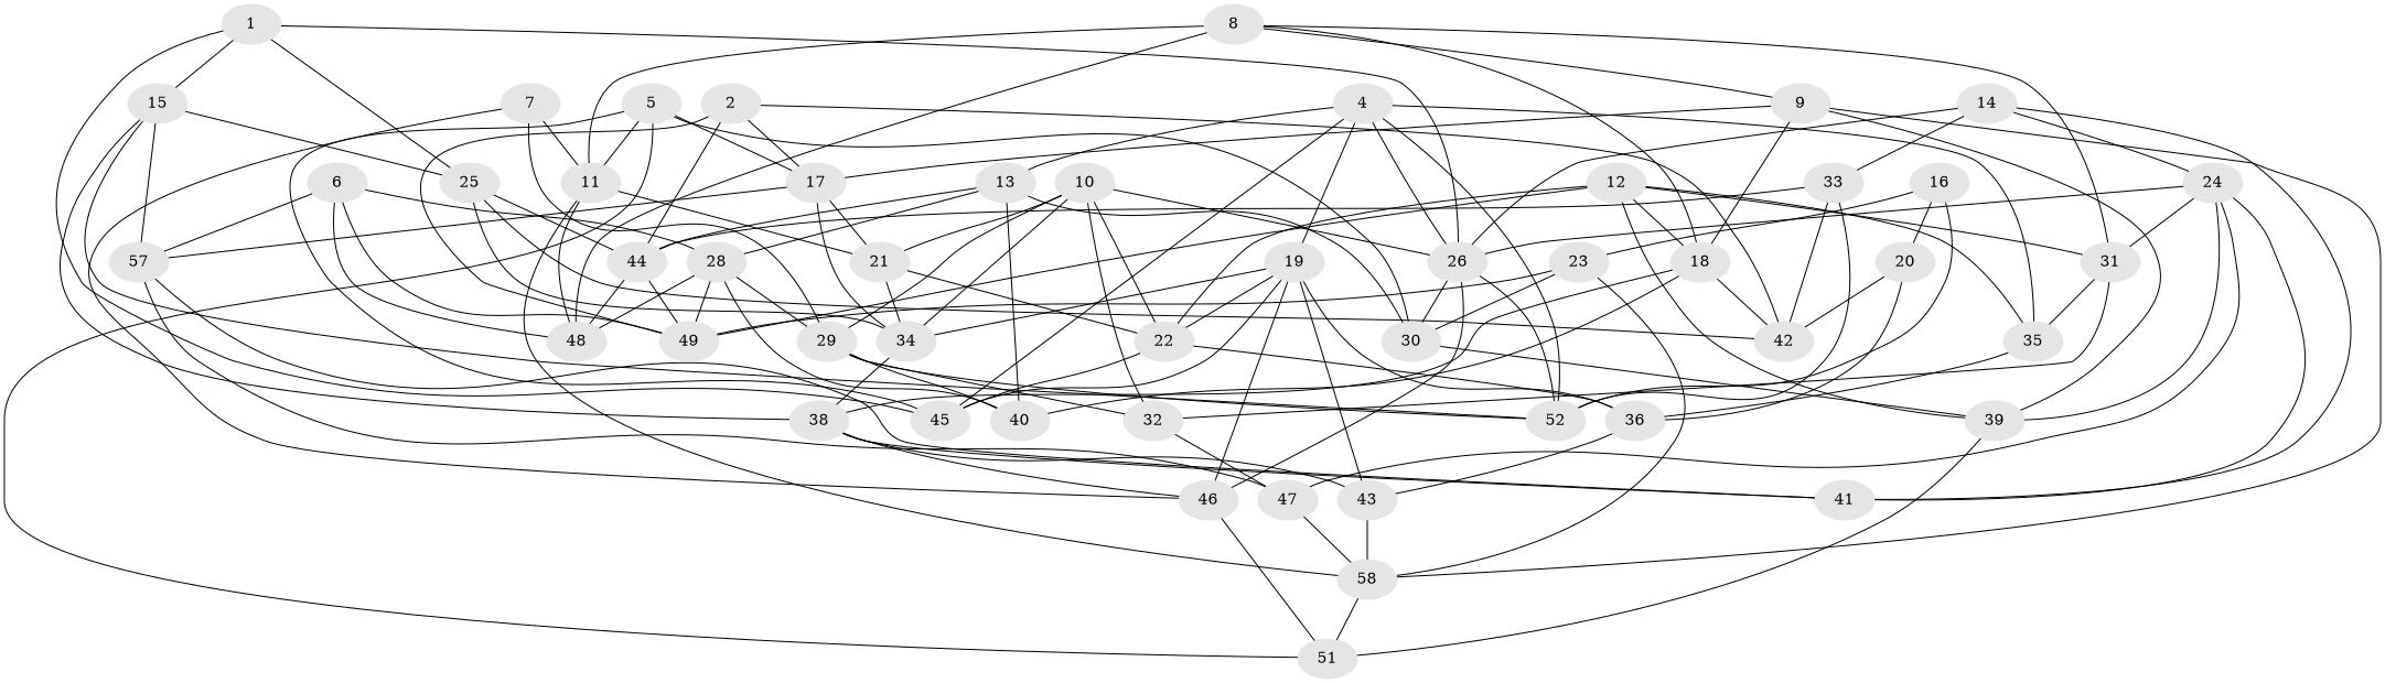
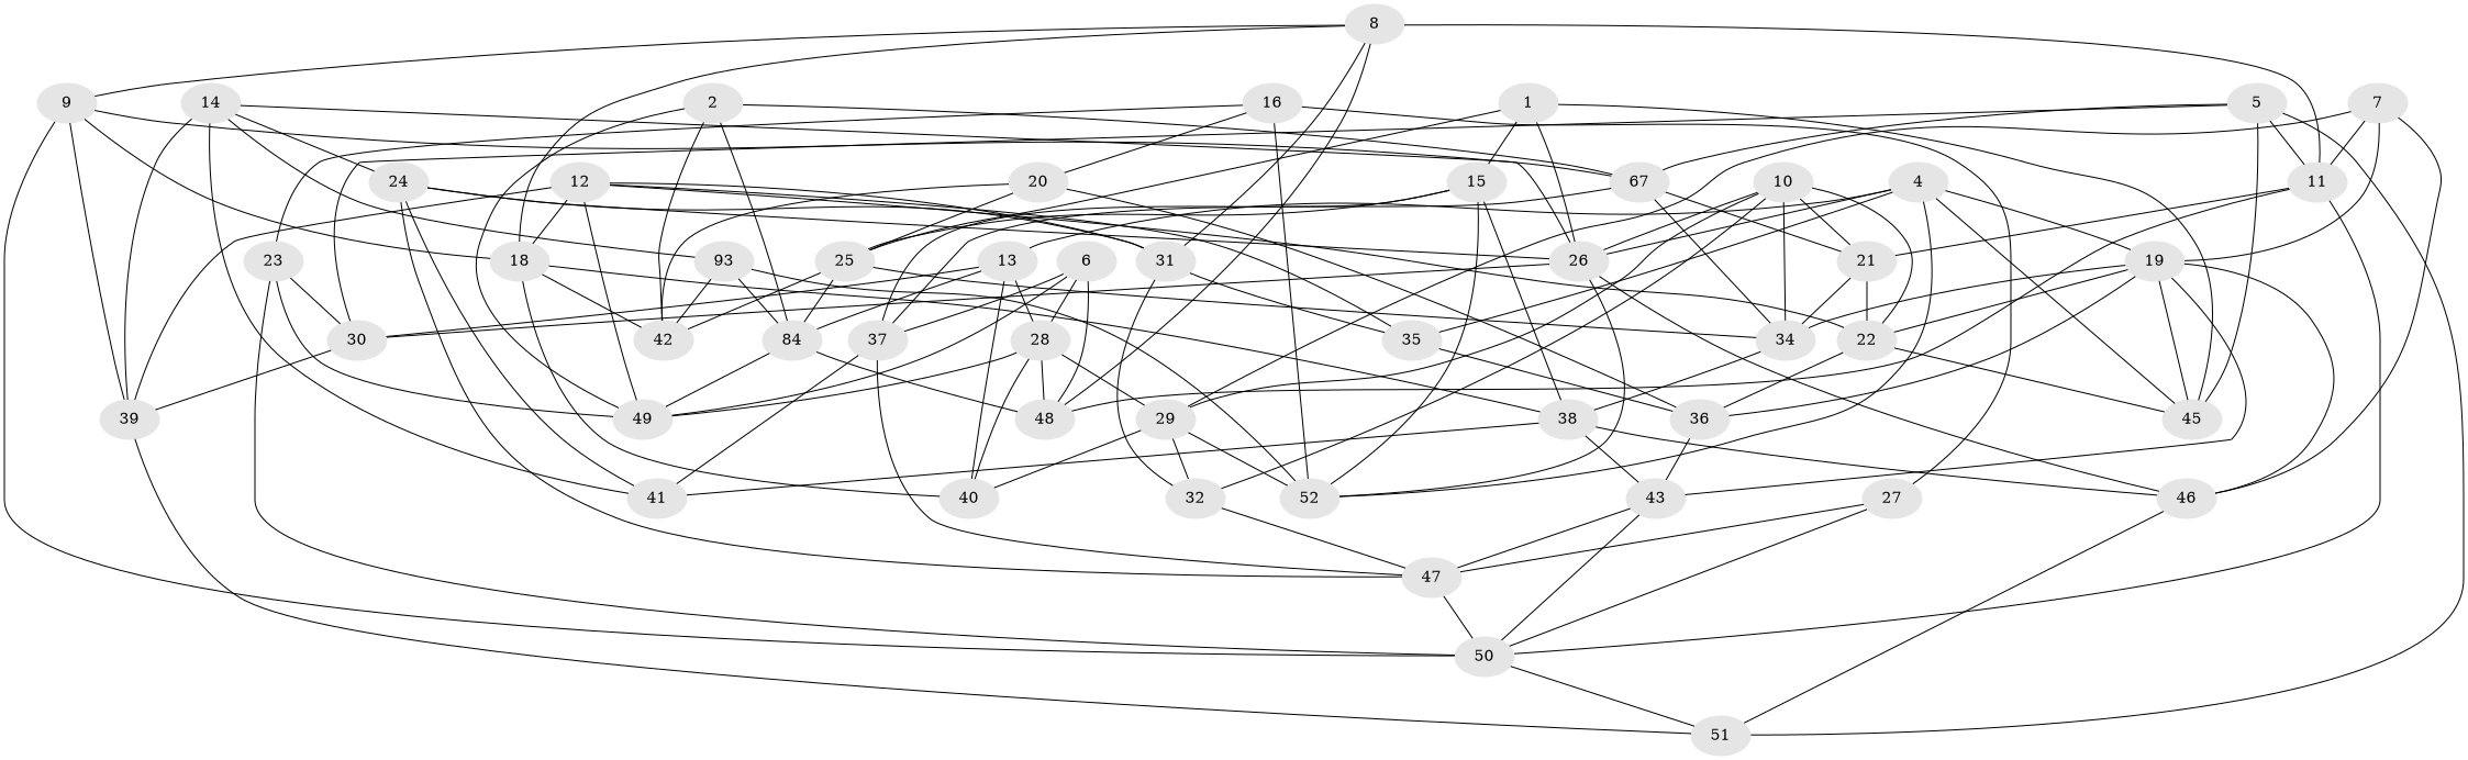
  graph {
    node [color=gray90 style=filled]
    edge [weight=1.0]
    1
    15
    25
    26
    45
    52
-   37 [label=57]
+   37
    38
    42
-   44
+   44 [label=84]
    34
    30
    46
    2
-   17
+   17 [label=67]
    49
    21
    48
    16
    20
    23
+   27
    36
    43
    4
    13
    19
    35
    28
    40
    22
    5
    11
    51
-   50 [label=58]
+   50
    39
    6
    29
    41
    47
    7
    32
    8
    9
    18
    31
    10
    12
    14
    24
-   33
+   33 [label=93]
    1 -- 15
    1 -- 25
    1 -- 26
    1 -- 45
    15 -- 25
    15 -- 52
    15 -- 37 [weight=2.0]
    15 -- 38
    25 -- 42
    25 -- 44
    25 -- 34
    26 -- 52
    26 -- 30
    26 -- 46
    37 -- 41
    37 -- 47
    38 -- 46
    38 -- 43
    38 -- 41
    44 -- 49
    44 -- 48
    34 -- 38
    30 -- 39
    46 -- 51
    2 -- 42
    2 -- 44
    2 -- 17
    2 -- 49
    17 -- 37
    17 -- 34
    17 -- 21
    21 -- 34
    21 -- 22
    16 -- 52 [weight=3.0]
    16 -- 20 [weight=2.0]
    16 -- 23
+   16 -- 27 [weight=2.0]
+   20 -- 25
    20 -- 42 [weight=2.0]
    20 -- 36
    23 -- 30
    23 -- 49
    23 -- 50
+   27 -- 50
+   27 -- 47
    36 -- 43
    43 -- 50
+   43 -- 47
    4 -- 26
    4 -- 45
    4 -- 52
    4 -- 13
    4 -- 19
    4 -- 35
    13 -- 44
    13 -- 30 [weight=2.0]
    13 -- 28
    13 -- 40
    19 -- 45
    19 -- 34
    19 -- 46 [weight=2.0]
    19 -- 36
    19 -- 43 [weight=2.0]
    19 -- 22
    35 -- 36
    28 -- 49
    28 -- 48
    28 -- 40
    28 -- 29
    22 -- 45
    22 -- 36
    5 -- 45 [weight=2.0]
    5 -- 30
    5 -- 17
    5 -- 11
    5 -- 51
    11 -- 21 [weight=2.0]
    11 -- 48
    11 -- 50
    50 -- 51
    39 -- 51
    6 -- 37
    6 -- 49
    6 -- 48
    6 -- 28
    29 -- 52
    29 -- 40
    29 -- 32
    47 -- 50
    7 -- 46
+   7 -- 19
    7 -- 11
    7 -- 29
    32 -- 47
    8 -- 48
    8 -- 11 [weight=2.0]
    8 -- 9
    8 -- 18
    8 -- 31
    9 -- 17
    9 -- 50 [weight=2.0]
    9 -- 39
    9 -- 18
    18 -- 38
    18 -- 42
    18 -- 40
    31 -- 35
    31 -- 32
    10 -- 26
    10 -- 34
    10 -- 21
    10 -- 22
    10 -- 29
    10 -- 32
    12 -- 49
    12 -- 35
    12 -- 22
    12 -- 39
    12 -- 18
    12 -- 31
    14 -- 26
-   24 -- 39 [weight=2.0]
+   14 -- 39 [weight=2.0]
    14 -- 41
    14 -- 24
    14 -- 33
    24 -- 26
    24 -- 41
    24 -- 47
    24 -- 31 [weight=2.0]
    33 -- 52
    33 -- 42
    33 -- 44
  }
